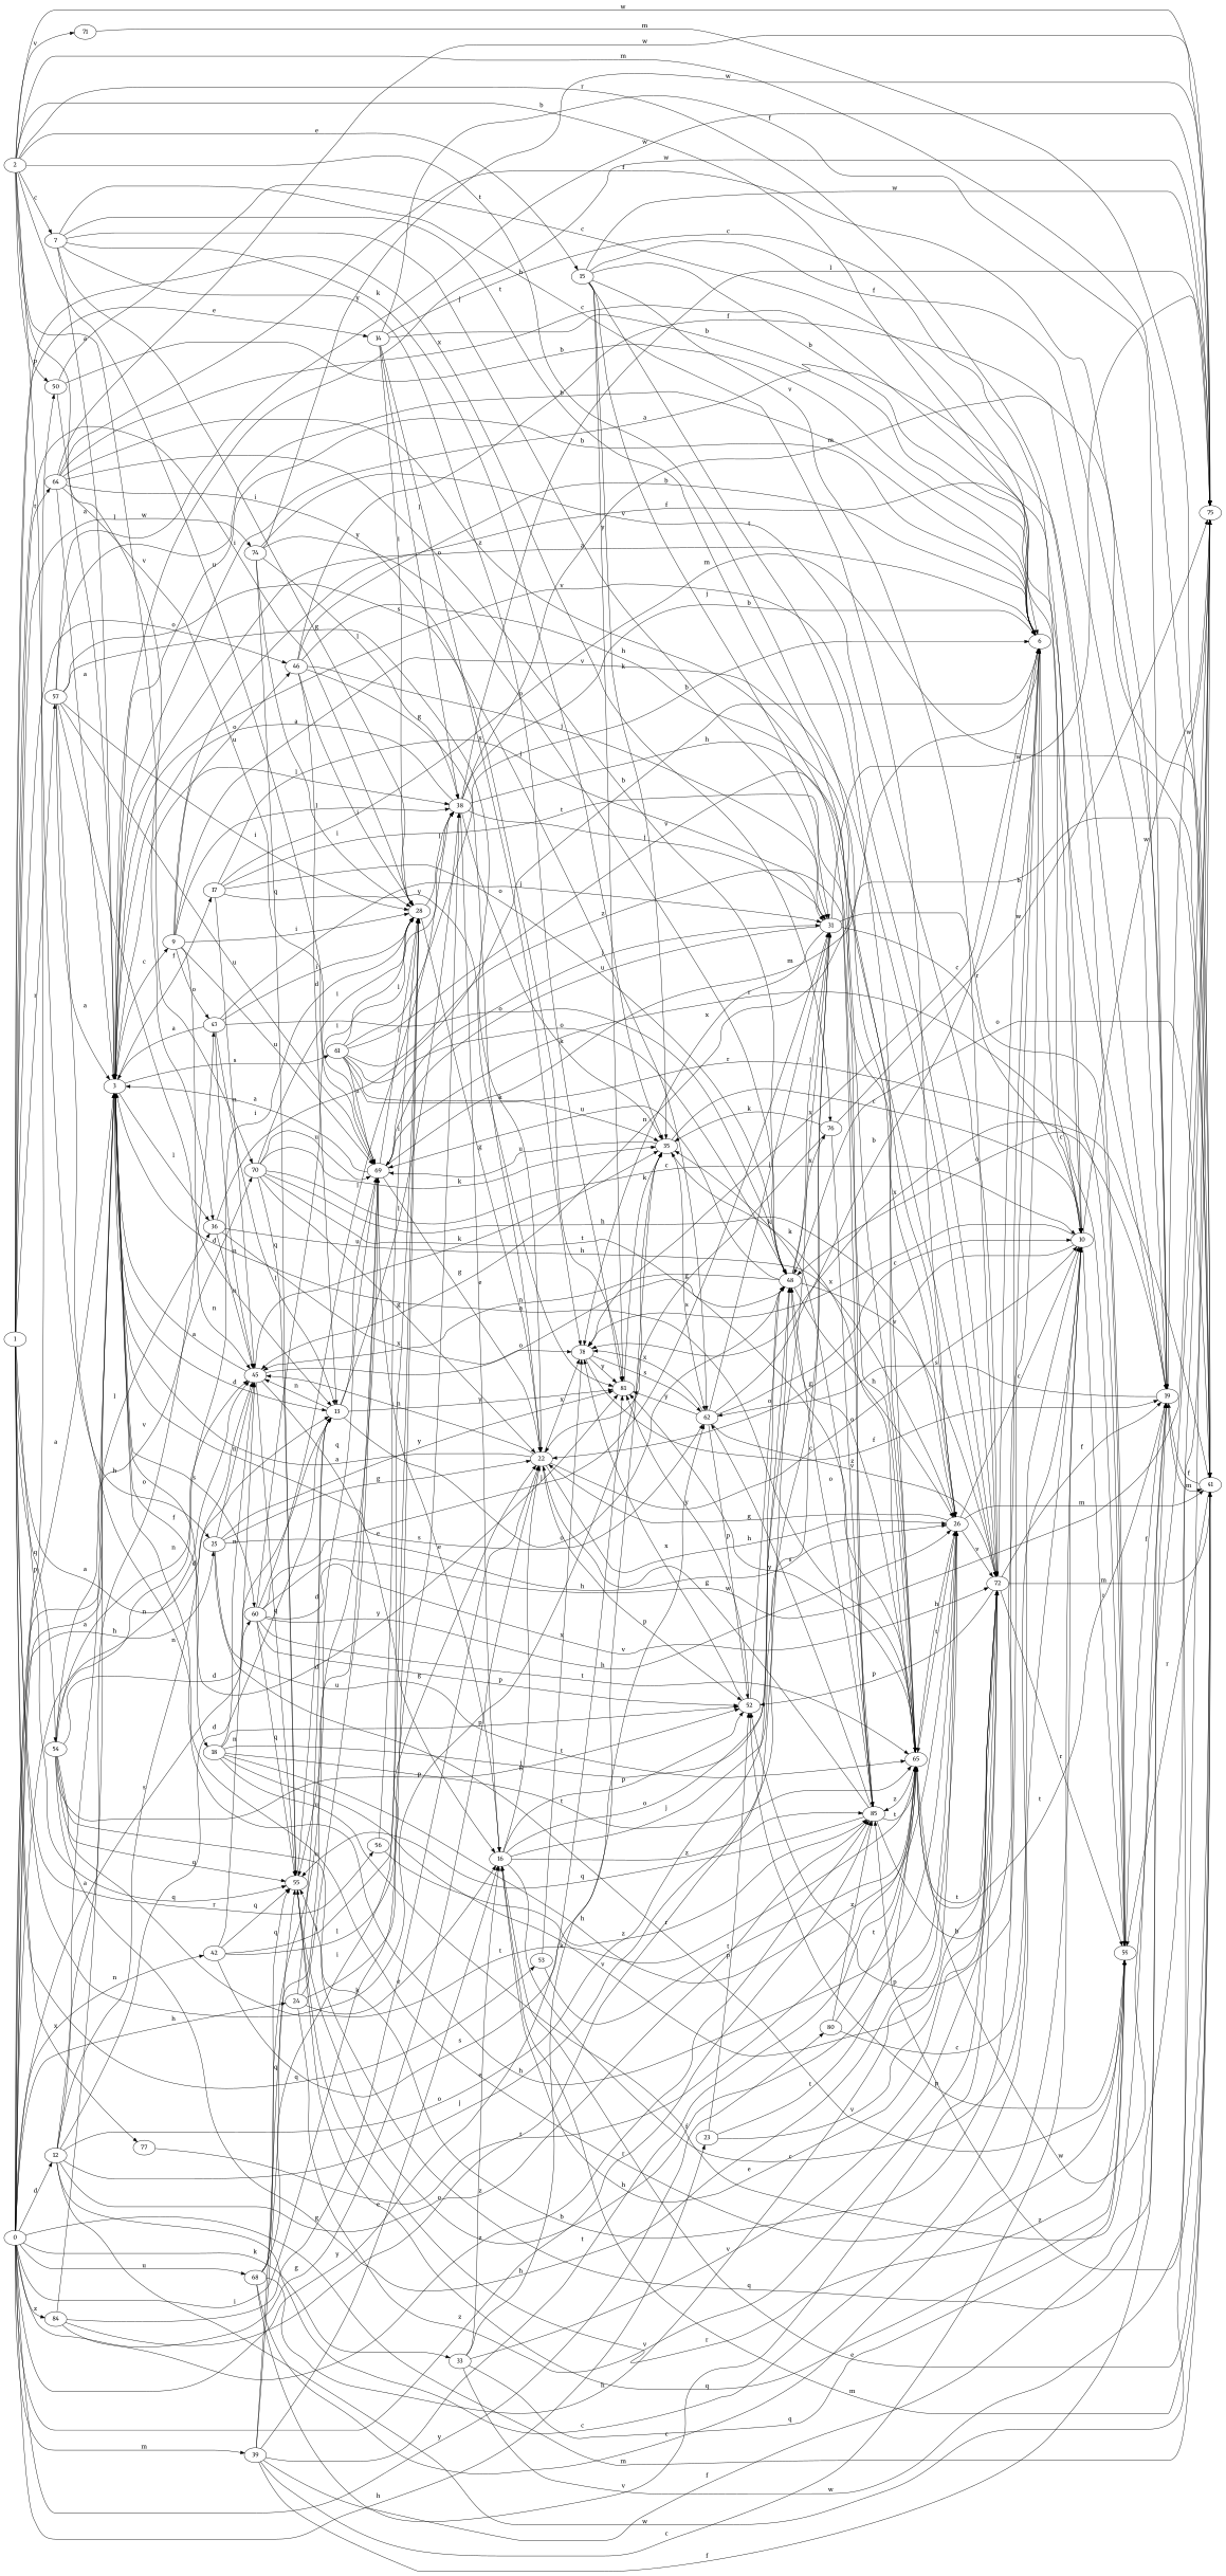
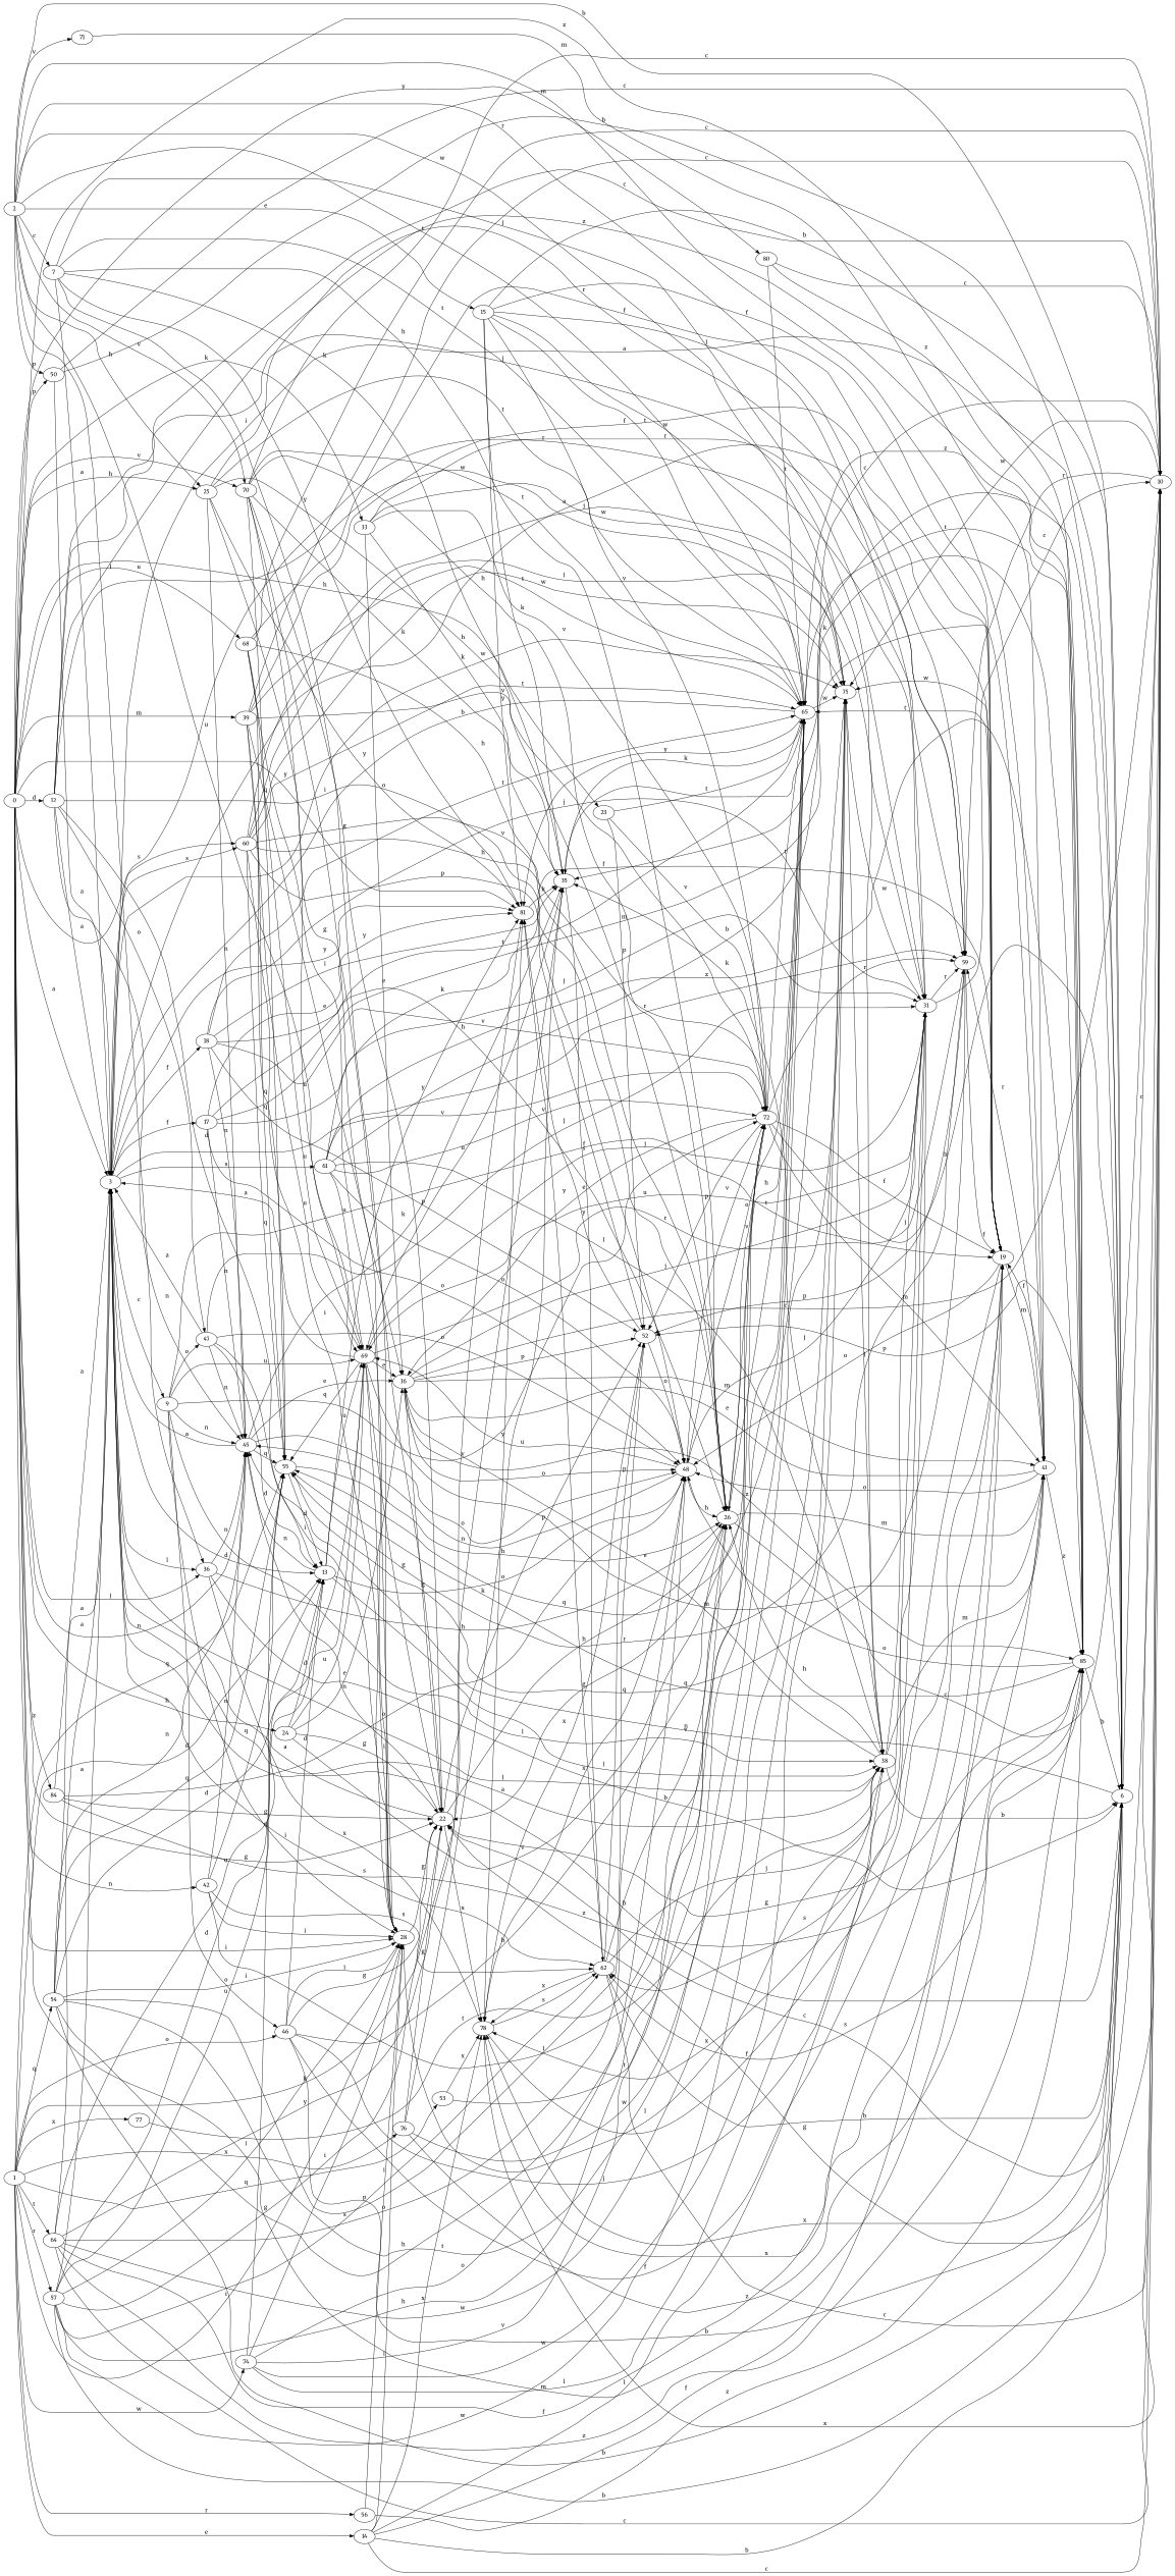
  strict digraph {
    fontname=Merriweather
    rankdir=LR
    node [fontname=Merriweather]
    edge [fontname=Merriweather]
    0
    3
    12
    22
    23
    24
    25
    28
    33
    36
    39
    41
    42
    45
    50
    60
    68
    70
    80
    81
    84
    85
    13
    6
    59
    75
    9
    17
    18
    38
    61
    62
    72
    10
    31
    47
    48
    26
    52
    78
    65
    69
    16
    35
    55
    19
    1
    14
    46
    53
    54
    56
    57
    64
    74
    76
    77
    2
    7
    15
    71
    0 -> 3 [label=a]
    0 -> 12 [label=d]
    0 -> 22 [label=g]
    0 -> 23 [label=h]
    0 -> 24 [label=h]
    0 -> 25 [label=h]
    0 -> 28 [label=i]
    0 -> 33 [label=k]
    0 -> 36 [label=l]
    0 -> 39 [label=m]
    0 -> 41 [label=m]
    0 -> 42 [label=n]
    0 -> 45 [label=n]
    0 -> 50 [label=p]
    0 -> 60 [label=s]
    0 -> 68 [label=u]
    0 -> 70 [label=v]
    0 -> 80 [label=y]
    0 -> 81 [label=y]
    0 -> 84 [label=z]
    0 -> 85 [label=z]
    3 -> 36 [label=l]
    3 -> 60 [label=s]
    3 -> 81 [label=y]
    3 -> 13 [label=d]
    3 -> 6 [label=b]
    3 -> 59 [label=r]
    3 -> 75 [label=w]
    3 -> 9 [label=c]
    3 -> 17 [label=f]
    3 -> 18 [label=f]
    3 -> 38 [label=l]
    3 -> 61 [label=s]
    3 -> 62 [label=s]
    3 -> 72 [label=v]
    12 -> 3 [label=a]
    12 -> 45 [label=n]
    12 -> 85 [label=z]
    12 -> 13 [label=d]
    12 -> 75 [label=w]
    12 -> 10 [label=c]
    12 -> 31 [label=j]
    12 -> 47 [label=o]
    12 -> 48 [label=o]
    22 -> 3 [label=a]
    22 -> 45 [label=n]
    22 -> 10 [label=c]
    22 -> 26 [label=h]
    22 -> 52 [label=p]
    22 -> 78 [label=x]
    23 -> 72 [label=v]
    23 -> 52 [label=p]
    23 -> 65 [label=t]
    24 -> 22 [label=g]
    24 -> 13 [label=d]
    24 -> 72 [label=v]
    24 -> 69 [label=u]
    24 -> 16 [label=e]
    25 -> 22 [label=g]
    25 -> 45 [label=n]
    25 -> 81 [label=y]
    25 -> 59 [label=r]
    25 -> 26 [label=h]
    25 -> 65 [label=t]
    28 -> 22 [label=g]
    28 -> 38 [label=l]
-   33 -> 59 [label=q]
+   33 -> 59 [label=r]
    33 -> 75 [label=w]
    33 -> 72 [label=v]
    33 -> 16 [label=e]
    33 -> 35 [label=k]
    36 -> 45 [label=n]
    36 -> 6 [label=b]
    36 -> 26 [label=h]
    36 -> 78 [label=x]
    39 -> 72 [label=v]
    39 -> 10 [label=c]
    39 -> 65 [label=t]
    39 -> 69 [label=u]
    39 -> 16 [label=e]
    39 -> 55 [label=q]
    39 -> 19 [label=f]
    41 -> 85 [label=z]
    41 -> 59 [label=r]
    41 -> 48 [label=o]
    41 -> 78 [label=x]
    41 -> 16 [label=e]
    41 -> 19 [label=f]
    42 -> 28 [label=i]
    42 -> 45 [label=n]
    42 -> 38 [label=l]
    42 -> 62 [label=s]
    42 -> 55 [label=q]
    45 -> 3 [label=a]
    45 -> 48 [label=o]
    45 -> 16 [label=e]
    45 -> 35 [label=k]
    45 -> 55 [label=q]
    50 -> 3 [label=a]
    50 -> 6 [label=b]
    50 -> 10 [label=c]
    60 -> 28 [label=i]
    60 -> 75 [label=w]
    60 -> 38 [label=l]
    60 -> 72 [label=v]
    60 -> 31 [label=j]
    60 -> 26 [label=h]
    60 -> 52 [label=p]
    60 -> 65 [label=t]
    60 -> 55 [label=q]
    68 -> 28 [label=i]
    68 -> 10 [label=c]
    68 -> 26 [label=h]
    68 -> 69 [label=u]
    68 -> 55 [label=q]
    68 -> 19 [label=f]
    70 -> 22 [label=g]
    70 -> 28 [label=i]
    70 -> 10 [label=c]
    70 -> 26 [label=h]
    70 -> 65 [label=t]
    70 -> 69 [label=u]
    70 -> 35 [label=k]
    70 -> 55 [label=q]
    80 -> 85 [label=z]
    80 -> 10 [label=c]
    80 -> 65 [label=t]
    81 -> 35 [label=k]
    84 -> 3 [label=a]
    84 -> 22 [label=g]
    84 -> 85 [label=z]
    84 -> 48 [label=o]
    85 -> 22 [label=g]
    85 -> 6 [label=b]
    85 -> 62 [label=s]
    85 -> 48 [label=o]
    85 -> 65 [label=t]
    85 -> 35 [label=k]
    85 -> 55 [label=q]
    13 -> 45 [label=n]
    13 -> 81 [label=y]
    13 -> 38 [label=l]
    13 -> 48 [label=o]
    13 -> 69 [label=u]
    6 -> 3 [label=a]
    6 -> 45 [label=n]
    6 -> 10 [label=c]
    6 -> 52 [label=p]
    6 -> 78 [label=x]
    59 -> 52 [label=p]
    59 -> 55 [label=q]
    59 -> 19 [label=f]
-   38 -> 75 [label=l]
+   75 -> 38 [label=l]
    75 -> 55 [label=q]
    9 -> 28 [label=i]
    9 -> 45 [label=n]
    9 -> 38 [label=l]
    9 -> 72 [label=v]
    9 -> 47 [label=o]
    9 -> 69 [label=u]
    9 -> 19 [label=f]
    9 -> 46 [label=o]
    17 -> 41 [label=m]
    17 -> 45 [label=n]
    17 -> 81 [label=y]
    17 -> 31 [label=j]
    17 -> 48 [label=o]
    17 -> 65 [label=t]
    18 -> 45 [label=n]
    18 -> 72 [label=v]
    18 -> 31 [label=j]
    18 -> 26 [label=h]
    18 -> 52 [label=p]
    18 -> 65 [label=t]
    18 -> 19 [label=f]
    38 -> 3 [label=a]
    38 -> 41 [label=m]
    38 -> 6 [label=b]
    38 -> 31 [label=j]
    38 -> 26 [label=h]
    38 -> 16 [label=e]
    38 -> 35 [label=k]
    61 -> 85 [label=z]
    61 -> 6 [label=b]
    61 -> 59 [label=r]
    61 -> 38 [label=l]
    61 -> 72 [label=v]
    61 -> 48 [label=o]
    61 -> 69 [label=u]
    61 -> 35 [label=k]
    62 -> 81 [label=y]
    62 -> 6 [label=b]
    62 -> 72 [label=v]
    62 -> 10 [label=c]
    62 -> 31 [label=j]
    62 -> 52 [label=p]
    62 -> 78 [label=x]
    72 -> 41 [label=m]
    72 -> 6 [label=b]
    72 -> 59 [label=r]
    72 -> 52 [label=p]
    72 -> 65 [label=t]
    72 -> 16 [label=e]
    72 -> 19 [label=f]
    10 -> 22 [label=g]
    10 -> 59 [label=r]
    10 -> 75 [label=w]
    10 -> 78 [label=x]
    31 -> 59 [label=r]
    31 -> 75 [label=w]
    31 -> 10 [label=c]
    31 -> 78 [label=x]
    31 -> 69 [label=u]
    47 -> 3 [label=a]
    47 -> 28 [label=i]
    47 -> 45 [label=n]
-   47 -> 13 [label=l]
+   47 -> 13 [label=d]
    47 -> 31 [label=j]
    47 -> 48 [label=o]
    48 -> 45 [label=n]
    48 -> 72 [label=v]
    48 -> 31 [label=j]
    48 -> 26 [label=h]
-   48 -> 76 [label=x]
+   48 -> 78 [label=x]
    48 -> 69 [label=u]
    26 -> 22 [label=g]
    26 -> 41 [label=m]
    26 -> 72 [label=v]
    26 -> 10 [label=c]
    26 -> 65 [label=t]
    52 -> 81 [label=y]
    52 -> 48 [label=o]
    52 -> 78 [label=x]
    78 -> 81 [label=y]
    78 -> 62 [label=s]
    78 -> 19 [label=f]
-   65 -> 3 [label=a]
+   65 -> 3 [label=b]
    65 -> 81 [label=y]
    65 -> 85 [label=z]
    65 -> 75 [label=w]
    65 -> 48 [label=o]
    65 -> 26 [label=h]
    65 -> 35 [label=k]
    69 -> 3 [label=a]
    69 -> 22 [label=g]
    69 -> 28 [label=i]
    69 -> 41 [label=m]
    69 -> 59 [label=r]
    69 -> 31 [label=j]
    69 -> 16 [label=e]
    69 -> 55 [label=q]
    16 -> 22 [label=g]
    16 -> 41 [label=m]
    16 -> 85 [label=z]
    16 -> 10 [label=c]
    16 -> 31 [label=j]
    16 -> 48 [label=o]
    16 -> 52 [label=p]
    35 -> 62 [label=s]
    35 -> 10 [label=c]
    35 -> 69 [label=u]
    55 -> 13 [label=d]
    55 -> 59 [label=r]
    55 -> 26 [label=h]
    19 -> 3 [label=a]
    19 -> 41 [label=m]
    19 -> 75 [label=w]
    19 -> 62 [label=s]
    19 -> 48 [label=o]
    19 -> 65 [label=t]
    1 -> 28 [label=i]
    1 -> 13 [label=d]
    1 -> 35 [label=k]
    1 -> 55 [label=q]
    1 -> 14 [label=e]
    1 -> 46 [label=o]
    1 -> 53 [label=q]
    1 -> 54 [label=q]
    1 -> 56 [label=r]
    1 -> 57 [label=r]
    1 -> 64 [label=t]
    1 -> 74 [label=w]
    1 -> 76 [label=x]
    1 -> 77 [label=x]
    14 -> 28 [label=i]
    14 -> 6 [label=b]
    14 -> 38 [label=l]
    14 -> 10 [label=c]
    14 -> 78 [label=x]
    14 -> 19 [label=f]
    46 -> 22 [label=g]
    46 -> 28 [label=i]
    46 -> 13 [label=d]
    46 -> 6 [label=b]
    46 -> 31 [label=j]
    46 -> 26 [label=h]
    46 -> 19 [label=f]
    53 -> 78 [label=x]
    53 -> 65 [label=t]
    54 -> 3 [label=a]
    54 -> 28 [label=i]
    54 -> 45 [label=n]
    54 -> 13 [label=d]
    54 -> 6 [label=b]
    54 -> 26 [label=h]
    54 -> 52 [label=p]
    54 -> 65 [label=t]
    54 -> 55 [label=q]
    56 -> 28 [label=i]
    56 -> 85 [label=z]
    57 -> 3 [label=a]
    57 -> 22 [label=g]
    57 -> 28 [label=i]
    57 -> 13 [label=d]
    57 -> 6 [label=b]
    57 -> 75 [label=w]
    57 -> 62 [label=s]
    57 -> 26 [label=h]
    57 -> 69 [label=u]
    64 -> 3 [label=a]
    64 -> 81 [label=y]
    64 -> 85 [label=z]
    64 -> 75 [label=w]
    64 -> 10 [label=c]
    64 -> 48 [label=o]
    64 -> 69 [label=u]
    64 -> 19 [label=f]
    74 -> 28 [label=i]
    74 -> 75 [label=w]
    74 -> 38 [label=l]
    74 -> 72 [label=v]
    74 -> 48 [label=o]
    74 -> 55 [label=q]
    76 -> 22 [label=g]
    76 -> 85 [label=z]
    76 -> 75 [label=w]
    76 -> 35 [label=k]
    77 -> 65 [label=t]
    2 -> 25 [label=h]
    2 -> 36 [label=l]
    2 -> 41 [label=m]
    2 -> 50 [label=p]
    2 -> 70 [label=v]
    2 -> 6 [label=b]
    2 -> 59 [label=r]
    2 -> 75 [label=w]
    2 -> 65 [label=t]
    2 -> 69 [label=u]
    2 -> 7 [label=c]
    2 -> 15 [label=e]
    2 -> 71 [label=v]
    7 -> 3 [label=a]
    7 -> 28 [label=i]
    7 -> 81 [label=y]
    7 -> 31 [label=j]
    7 -> 26 [label=h]
    7 -> 65 [label=t]
    7 -> 35 [label=k]
    15 -> 81 [label=y]
    15 -> 6 [label=b]
    15 -> 75 [label=w]
    15 -> 72 [label=v]
    15 -> 31 [label=j]
    15 -> 65 [label=t]
    15 -> 35 [label=k]
    15 -> 19 [label=f]
    71 -> 41 [label=m]
  }
